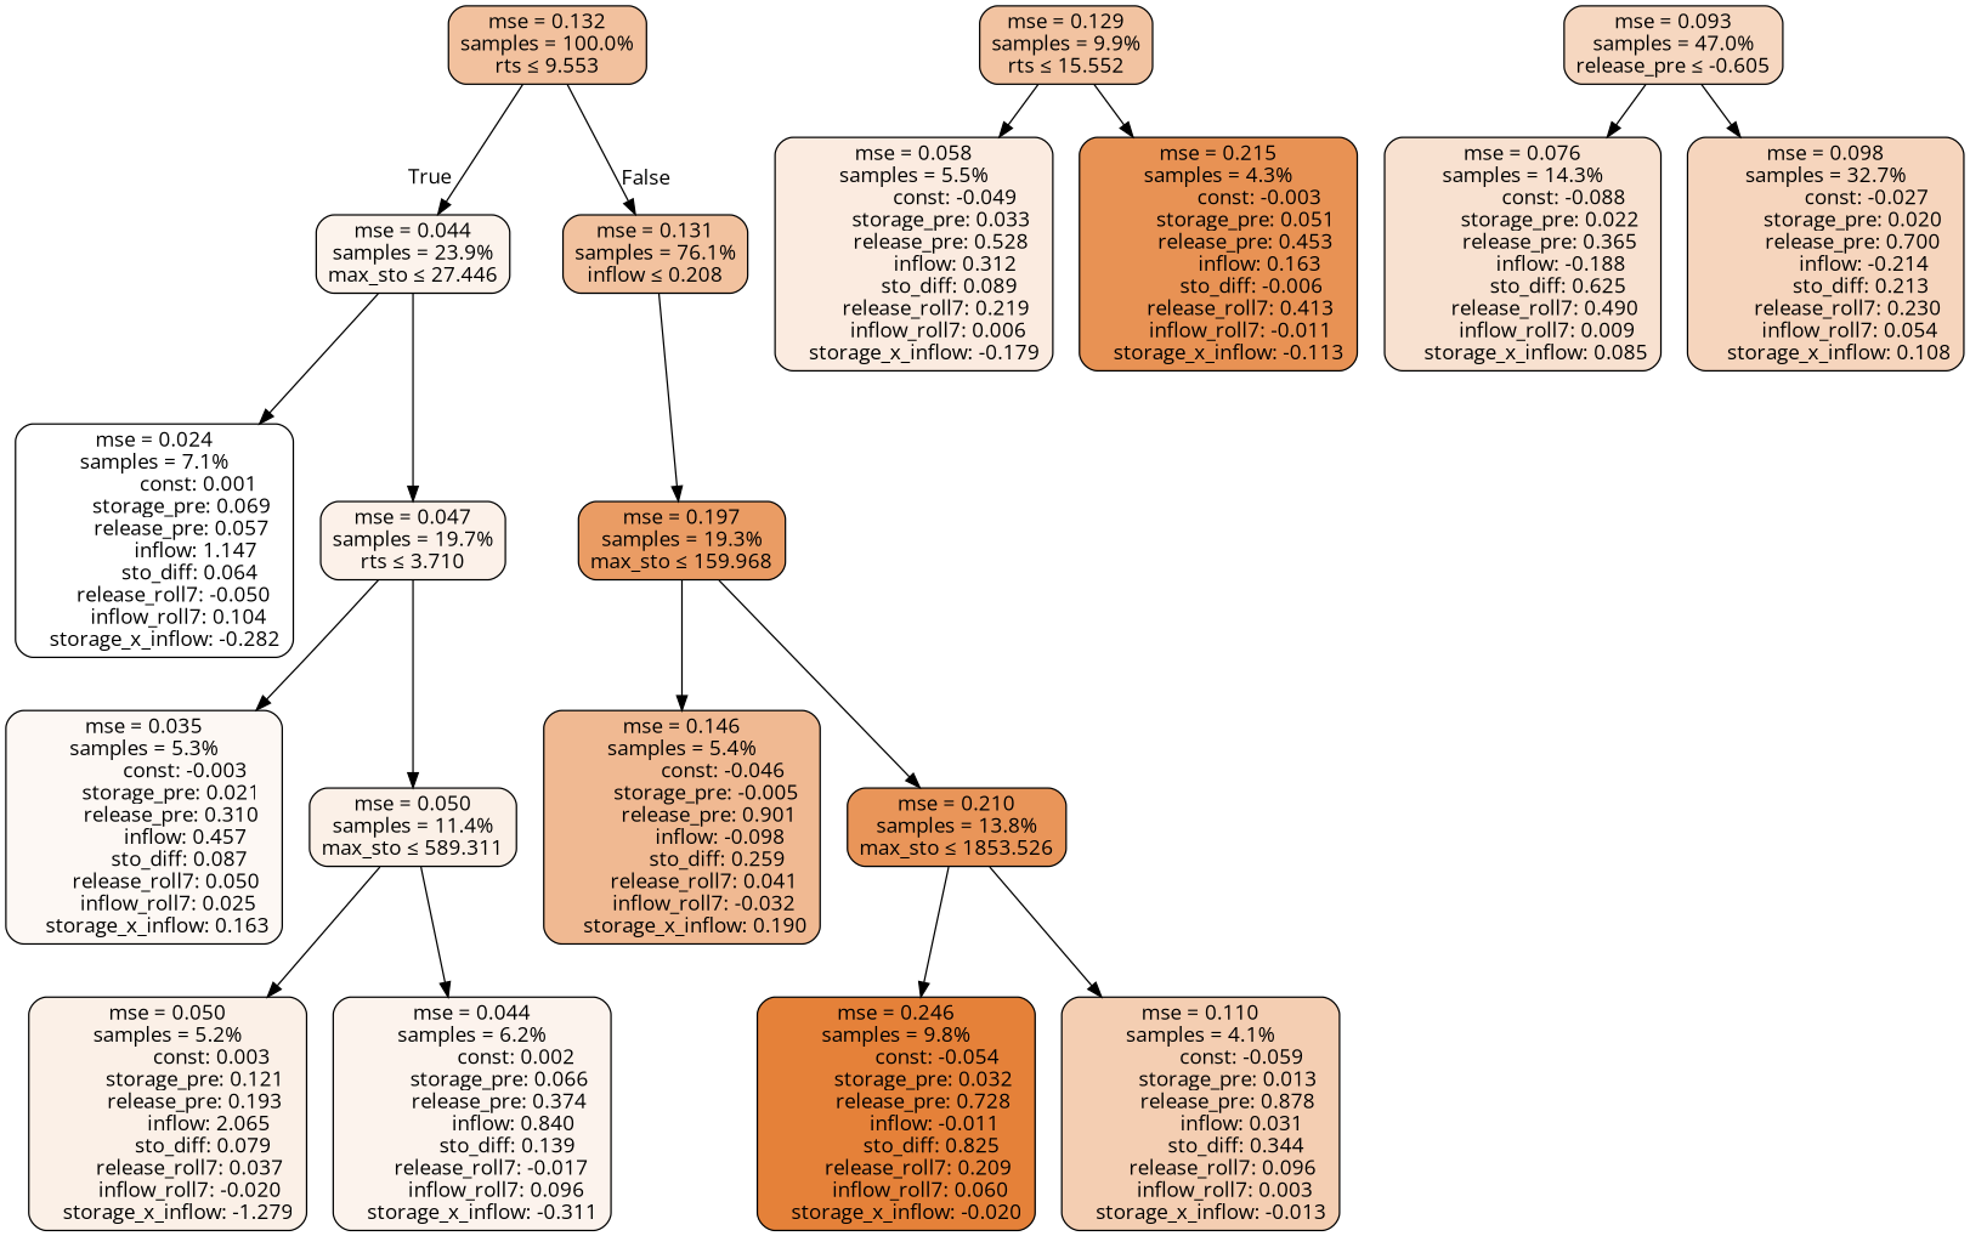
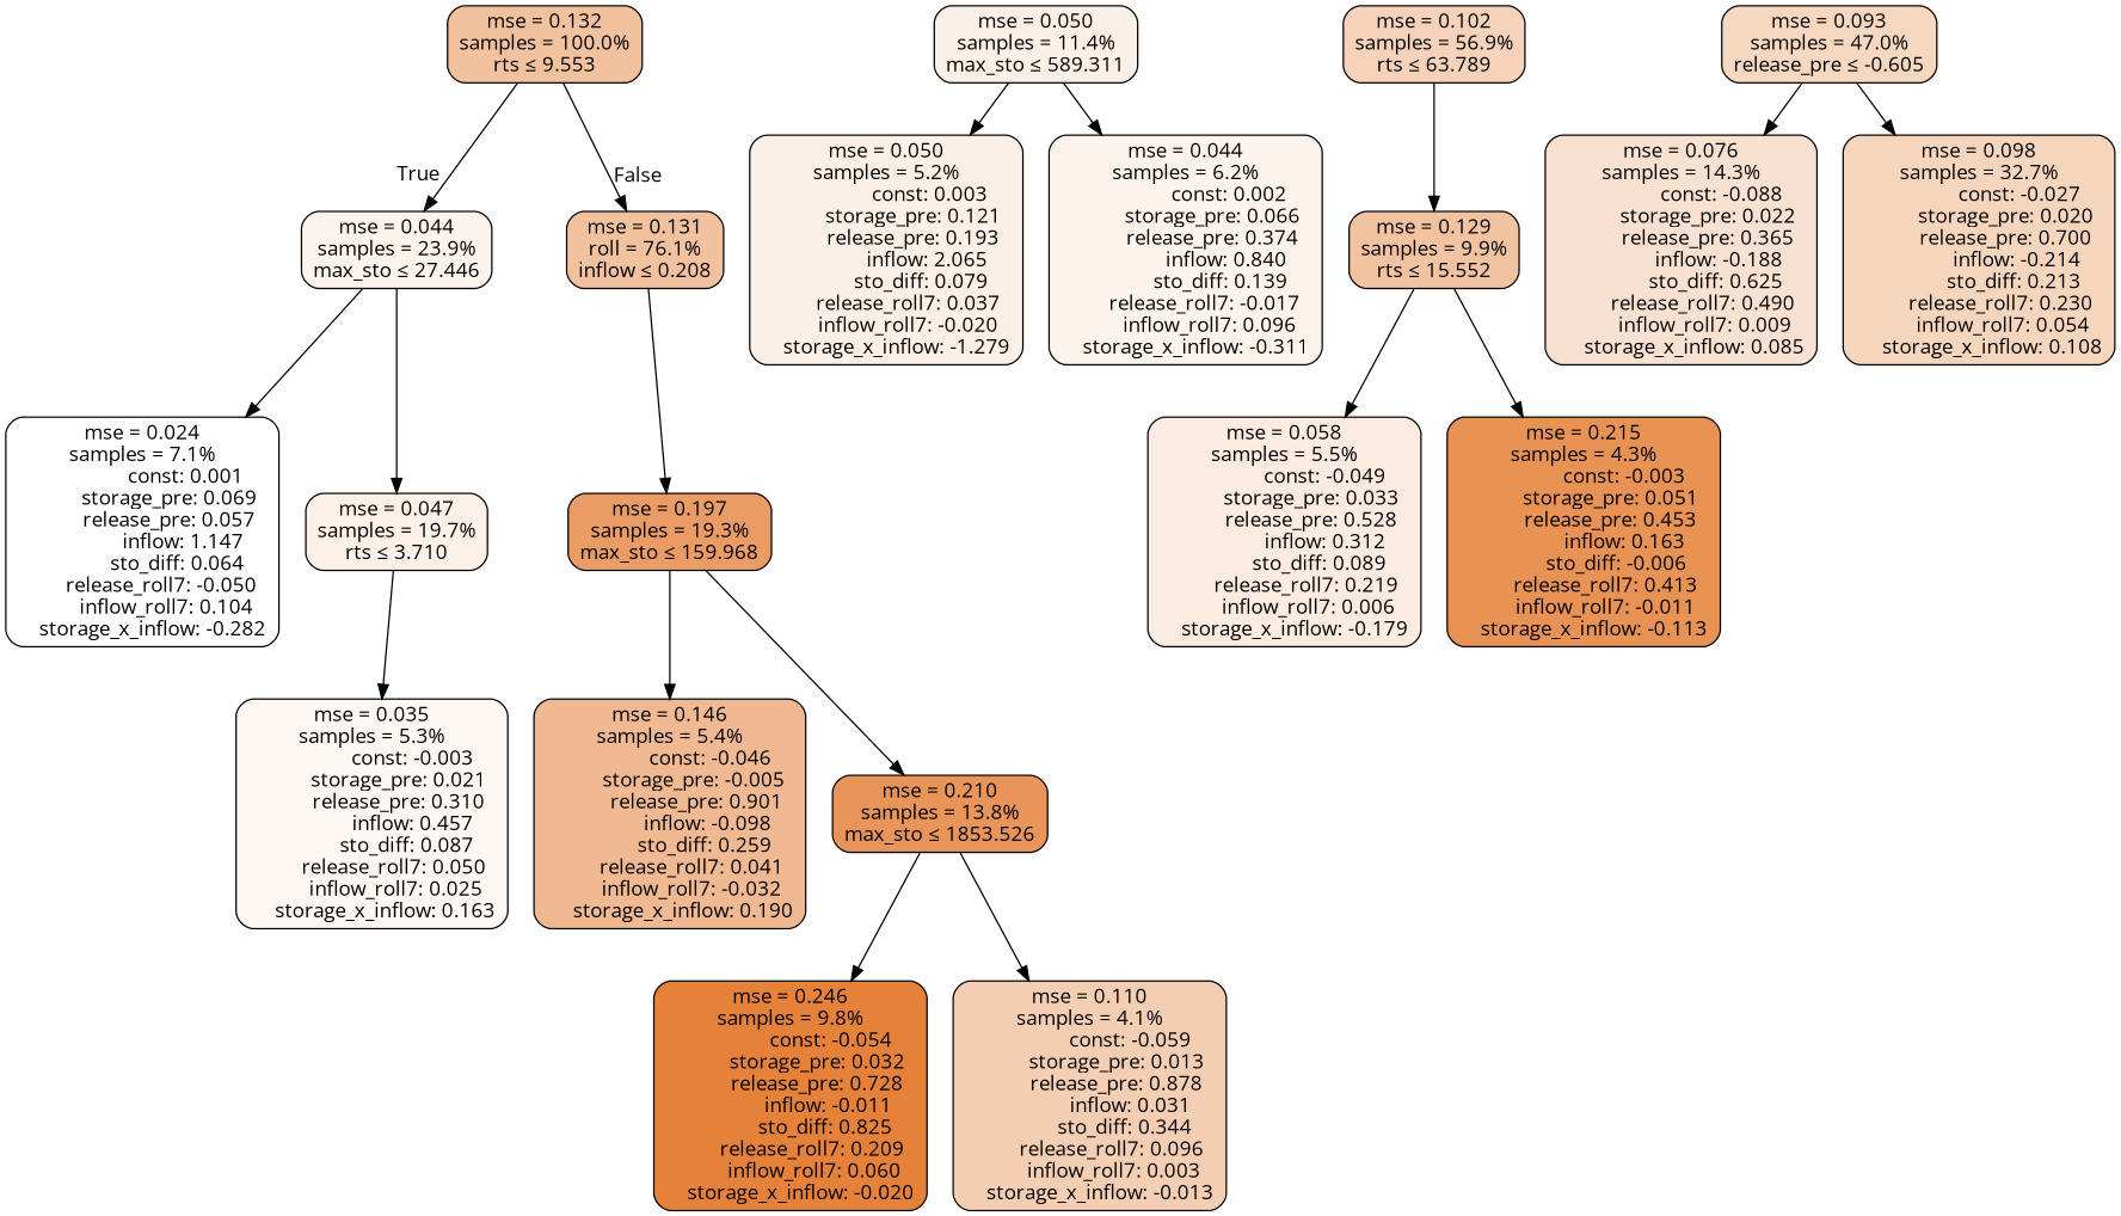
  digraph {
    fontname="Open Sans"
    node [color=black fillcolor="#fbf0e7" fontname="Open Sans" shape=rectangle style="filled, rounded"]
    edge [fontname="Open Sans"]
    n1 [fillcolor="#f2c19e" label="mse = 0.132\nsamples = 100.0%\nrts &le; 9.553"]
    n2 [fillcolor="#fcf3ec" label="mse = 0.044\nsamples = 23.9%\nmax_sto &le; 27.446"]
-   n3 [fillcolor="#f2c29f" label="mse = 0.131\nsamples = 76.1%\ninflow &le; 0.208"]
+   n3 [fillcolor="#f2c29f" label="mse = 0.131\nroll = 76.1%\ninflow &le; 0.208"]
    n4 [fillcolor="#ffffff" label="mse = 0.024\nsamples = 7.1%\n                const: 0.001\n          storage_pre: 0.069\n          release_pre: 0.057\n               inflow: 1.147\n             sto_diff: 0.064\n       release_roll7: -0.050\n         inflow_roll7: 0.104\n    storage_x_inflow: -0.282"]
    n5 [fillcolor="#fcf1e9" label="mse = 0.047\nsamples = 19.7%\nrts &le; 3.710"]
    n6 [fillcolor="#ea9c64" label="mse = 0.197\nsamples = 19.3%\nmax_sto &le; 159.968"]
    n7 [fillcolor="#fdf8f4" label="mse = 0.035\nsamples = 5.3%\n               const: -0.003\n          storage_pre: 0.021\n          release_pre: 0.310\n               inflow: 0.457\n             sto_diff: 0.087\n        release_roll7: 0.050\n         inflow_roll7: 0.025\n     storage_x_inflow: 0.163"]
    n8 [label="mse = 0.050\nsamples = 11.4%\nmax_sto &le; 589.311"]
    n9 [label="mse = 0.050\nsamples = 5.2%\n                const: 0.003\n          storage_pre: 0.121\n          release_pre: 0.193\n               inflow: 2.065\n             sto_diff: 0.079\n        release_roll7: 0.037\n        inflow_roll7: -0.020\n    storage_x_inflow: -1.279"]
    n10 [fillcolor="#fcf3ed" label="mse = 0.044\nsamples = 6.2%\n                const: 0.002\n          storage_pre: 0.066\n          release_pre: 0.374\n               inflow: 0.840\n             sto_diff: 0.139\n       release_roll7: -0.017\n         inflow_roll7: 0.096\n    storage_x_inflow: -0.311"]
+   n11 [fillcolor="#f5d2b9" label="mse = 0.102\nsamples = 56.9%\nrts &le; 63.789"]
    n12 [fillcolor="#f2c3a1" label="mse = 0.129\nsamples = 9.9%\nrts &le; 15.552"]
    n13 [fillcolor="#f0b992" label="mse = 0.146\nsamples = 5.4%\n               const: -0.046\n         storage_pre: -0.005\n          release_pre: 0.901\n              inflow: -0.098\n             sto_diff: 0.259\n        release_roll7: 0.041\n        inflow_roll7: -0.032\n     storage_x_inflow: 0.190"]
    n14 [fillcolor="#e99559" label="mse = 0.210\nsamples = 13.8%\nmax_sto &le; 1853.526"]
    n15 [fillcolor="#fbebe0" label="mse = 0.058\nsamples = 5.5%\n               const: -0.049\n          storage_pre: 0.033\n          release_pre: 0.528\n               inflow: 0.312\n             sto_diff: 0.089\n        release_roll7: 0.219\n         inflow_roll7: 0.006\n    storage_x_inflow: -0.179"]
    n16 [fillcolor="#e89254" label="mse = 0.215\nsamples = 4.3%\n               const: -0.003\n          storage_pre: 0.051\n          release_pre: 0.453\n               inflow: 0.163\n            sto_diff: -0.006\n        release_roll7: 0.413\n        inflow_roll7: -0.011\n    storage_x_inflow: -0.113"]
    n17 [fillcolor="#f6d7c0" label="mse = 0.093\nsamples = 47.0%\nrelease_pre &le; -0.605"]
    n18 [fillcolor="#f8e1d0" label="mse = 0.076\nsamples = 14.3%\n               const: -0.088\n          storage_pre: 0.022\n          release_pre: 0.365\n              inflow: -0.188\n             sto_diff: 0.625\n        release_roll7: 0.490\n         inflow_roll7: 0.009\n     storage_x_inflow: 0.085"]
    n19 [fillcolor="#f6d5bd" label="mse = 0.098\nsamples = 32.7%\n               const: -0.027\n          storage_pre: 0.020\n          release_pre: 0.700\n              inflow: -0.214\n             sto_diff: 0.213\n        release_roll7: 0.230\n         inflow_roll7: 0.054\n     storage_x_inflow: 0.108"]
    n20 [fillcolor="#e58139" label="mse = 0.246\nsamples = 9.8%\n               const: -0.054\n          storage_pre: 0.032\n          release_pre: 0.728\n              inflow: -0.011\n             sto_diff: 0.825\n        release_roll7: 0.209\n         inflow_roll7: 0.060\n    storage_x_inflow: -0.020"]
    n21 [fillcolor="#f4ceb2" label="mse = 0.110\nsamples = 4.1%\n               const: -0.059\n          storage_pre: 0.013\n          release_pre: 0.878\n               inflow: 0.031\n             sto_diff: 0.344\n        release_roll7: 0.096\n         inflow_roll7: 0.003\n    storage_x_inflow: -0.013"]
    n1 -> n2 [headlabel=True labelangle=45 labeldistance=2.5]
    n1 -> n3 [headlabel=False labelangle=-45 labeldistance=2.5]
    n2 -> n4
    n2 -> n5
    n3 -> n6
    n5 -> n7
-   n5 -> n8
    n6 -> n13
    n6 -> n14
    n8 -> n9
    n8 -> n10
+   n11 -> n12
    n12 -> n15
    n12 -> n16
    n14 -> n20
    n14 -> n21
    n17 -> n18
    n17 -> n19
  }
